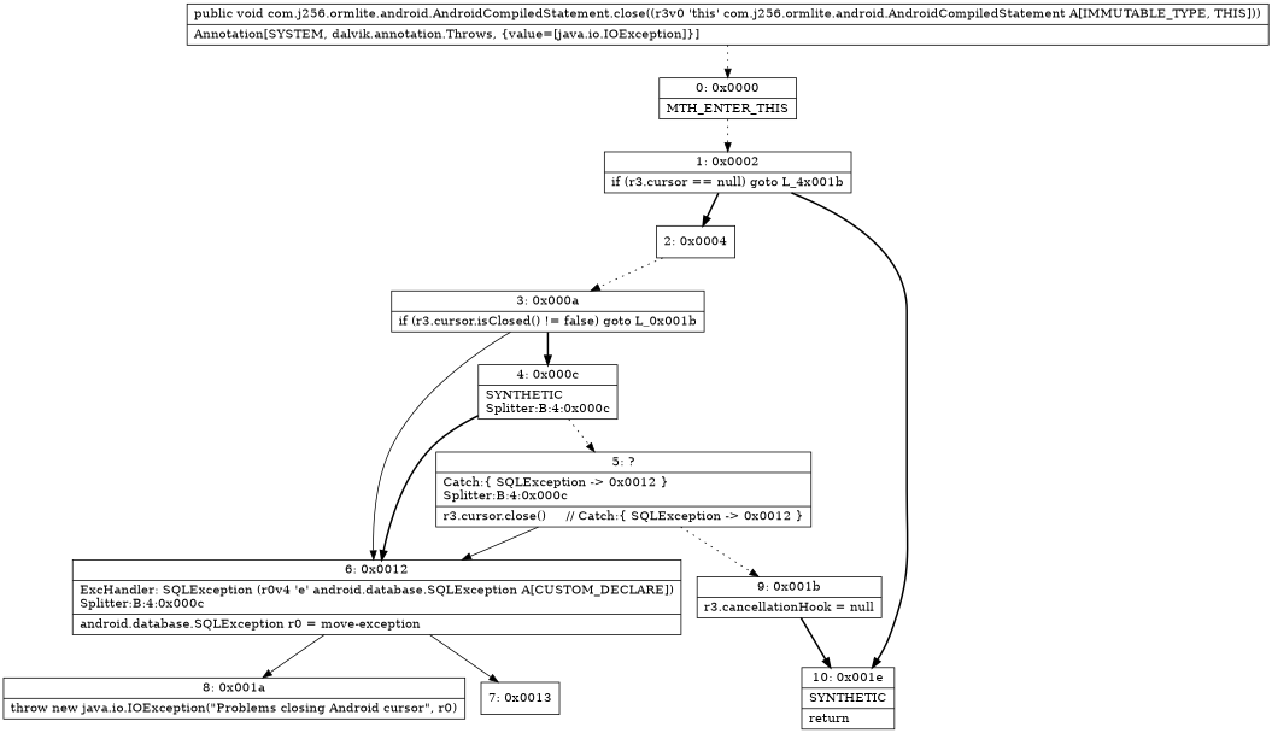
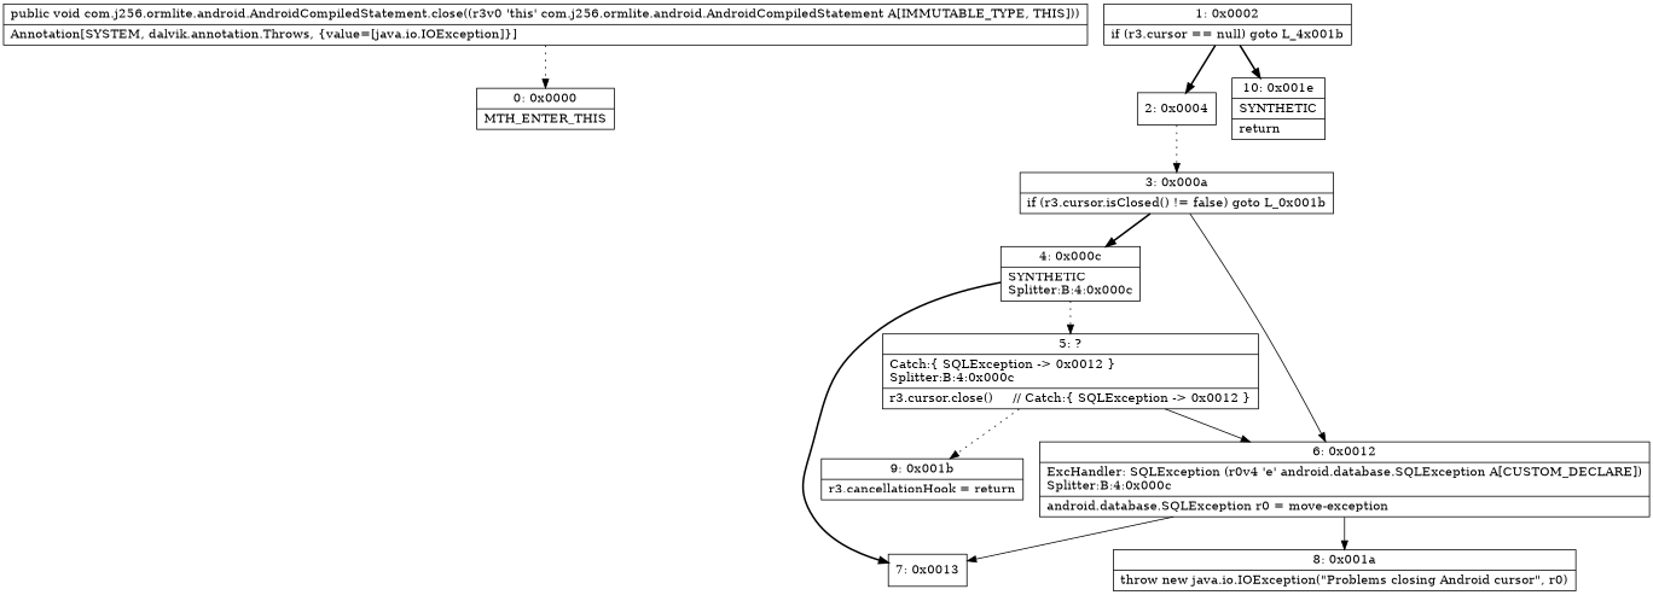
  digraph {
    node [shape=record]
    edge [style=dotted]
    n1 [label="{0\:\ 0x0000|MTH_ENTER_THIS\l}"]
    n2 [label="{1\:\ 0x0002|if (r3.cursor == null) goto L_4x001b\l}"]
    n3 [label="{2\:\ 0x0004}"]
    n4 [label="{10\:\ 0x001e|SYNTHETIC\l|return\l}"]
    n5 [label="{3\:\ 0x000a|if (r3.cursor.isClosed() != false) goto L_0x001b\l}"]
-   n6 [label="{9\:\ 0x001b|r3.cancellationHook = null\l}"]
+   n6 [label="{9\:\ 0x001b|r3.cancellationHook = return\l}"]
    n7 [label="{4\:\ 0x000c|SYNTHETIC\lSplitter:B:4:0x000c\l}"]
    n8 [label="{6\:\ 0x0012|ExcHandler: SQLException (r0v4 'e' android.database.SQLException A[CUSTOM_DECLARE])\lSplitter:B:4:0x000c\l|android.database.SQLException r0 = move\-exception\l}"]
    n9 [label="{5\:\ ?|Catch:\{ SQLException \-\> 0x0012 \}\lSplitter:B:4:0x000c\l|r3.cursor.close()     \/\/ Catch:\{ SQLException \-\> 0x0012 \}\l}"]
    n10 [label="{7\:\ 0x0013}"]
    n11 [label="{8\:\ 0x001a|throw new java.io.IOException(\"Problems closing Android cursor\", r0)\l}"]
    n12 [label="{public void com.j256.ormlite.android.AndroidCompiledStatement.close((r3v0 'this' com.j256.ormlite.android.AndroidCompiledStatement A[IMMUTABLE_TYPE, THIS]))  | Annotation[SYSTEM, dalvik.annotation.Throws, \{value=[java.io.IOException]\}]\l}"]
-   n1 -> n2
    n2 -> n3 [style=bold]
    n2 -> n4 [style=bold]
    n3 -> n5
    n5 -> n7 [style=bold]
    n5 -> n8 [style=solid]
-   n6 -> n4 [style=bold]
-   n7 -> n8 [style=bold]
+   n7 -> n10 [style=bold]
    n7 -> n9
    n8 -> n10 [style=solid]
    n8 -> n11 [style=solid]
    n9 -> n6
    n9 -> n8 [style=solid]
    n12 -> n1
  }
